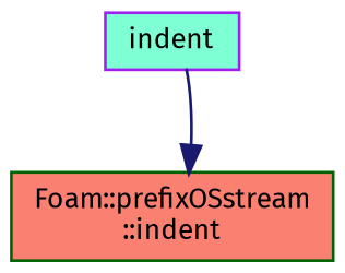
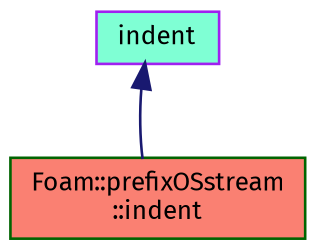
  digraph {
    rankdir=TB
    fontname="Fira Sans"
    node [fontname="Fira Sans" fontsize=10 shape=record style=filled]
    n1 [color=purple fillcolor=aquamarine fontcolor=black height=0.2 label=indent width=0.4]
    n2 [color=darkgreen height=0.2 label="Foam::prefixOSstream\l::indent" width=0.4 fillcolor=salmon]
-   n2 -> n1 [color=midnightblue dir=back fontname="Fira Sans" fontsize=10 labelfontname=FreeSans labelfontsize=10 style=solid]
+   n1 -> n2 [color=midnightblue dir=back fontname="Fira Sans" fontsize=10 labelfontname=FreeSans labelfontsize=10 style=solid]
  }
